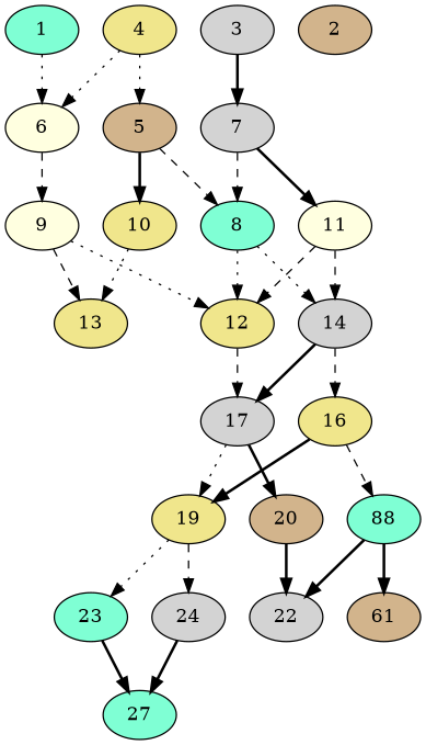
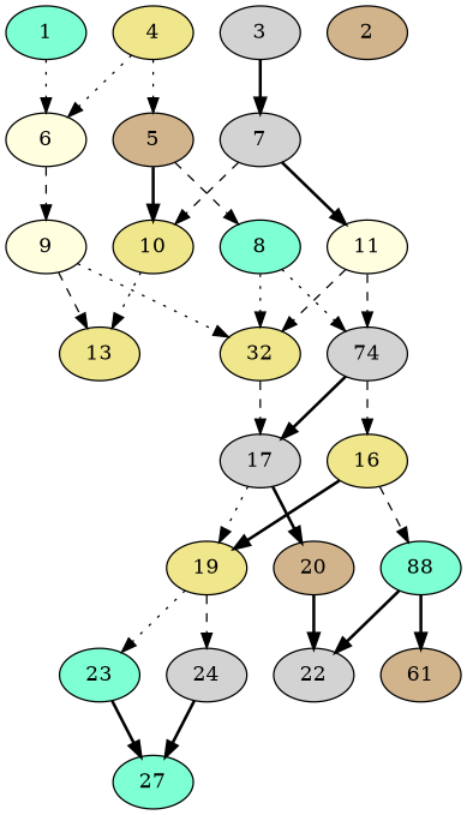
  digraph {
    node [alpha=0.16 fillcolor=khaki style=filled]
    edge [style=bold]
    1 [alpha=0.08 expect_size=49050624 fillcolor=aquamarine]
    6 [alpha=0.15 expect_size=17247232 fillcolor=lightyellow]
    9 [alpha=0.02 expect_size=13507584 fillcolor=lightyellow]
-   12 [alpha=0.19 expect_size=29591552]
+   12 [alpha=0.19 expect_size=29591552 label=32]
    13 [alpha=0.14 expect_size=33853440]
    2 [alpha=0.02 expect_size=31749120 fillcolor=tan]
    3 [alpha=0.04 expect_size=16392192 fillcolor=lightgrey]
    7 [alpha=0.05 expect_size=47154176 fillcolor=lightgrey]
    10 [expect_size=26715136]
    11 [alpha=0.06 expect_size=10783744 fillcolor=lightyellow]
-   14 [alpha=0.12 expect_size=43348992 fillcolor=lightgrey]
+   14 [alpha=0.12 expect_size=43348992 fillcolor=lightgrey label=74]
    4 [expect_size=49570816]
    5 [alpha=0.18 expect_size=14090240 fillcolor=tan]
    8 [alpha=0.15 expect_size=8676352 fillcolor=aquamarine]
    17 [alpha=0.17 expect_size=17120256 fillcolor=lightgrey]
    16 [alpha=0.15 expect_size=28993536]
    19 [alpha=0.14 expect_size=18462720]
    20 [alpha=0.19 expect_size=24161280 fillcolor=tan]
    n19 [alpha=0.19 expect_size=29090816 fillcolor=aquamarine label=88]
    23 [expect_size=26094592 fillcolor=aquamarine]
    24 [alpha=0.14 expect_size=12460032 fillcolor=lightgrey]
    22 [alpha=0.17 expect_size=28309504 fillcolor=lightgrey]
    n23 [alpha=0.02 expect_size=15157248 fillcolor=tan label=61]
    n24 [expect_size=41018368 fillcolor=aquamarine label=27]
    1 -> 6 [style=dotted]
    6 -> 9 [style=dashed]
    9 -> 12 [style=dotted]
    9 -> 13 [style=dashed]
    12 -> 17 [style=dashed]
    3 -> 7
-   7 -> 8 [style=dashed]
+   7 -> 10 [style=dashed]
    7 -> 11
    10 -> 13 [style=dotted]
    11 -> 12 [style=dashed]
    11 -> 14 [style=dashed]
    14 -> 17
    14 -> 16 [style=dashed]
    4 -> 6 [style=dotted]
    4 -> 5 [style=dotted]
    5 -> 10
    5 -> 8 [style=dashed]
    8 -> 12 [style=dotted]
    8 -> 14 [style=dotted]
    17 -> 19 [style=dotted]
    17 -> 20
    16 -> 19
    16 -> n19 [style=dashed]
    19 -> 23 [style=dotted]
    19 -> 24 [style=dashed]
    20 -> 22
    n19 -> 22
    n19 -> n23
    23 -> n24
    24 -> n24
  }
